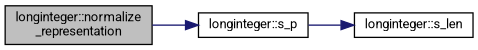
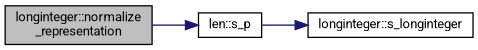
  digraph {
    fontname=Roboto
    rankdir=LR
    node [color=black fillcolor=white fontname=Roboto fontsize=10 shape=record style=filled]
    edge [color=midnightblue fontname=Roboto fontsize=10 labelfontname=Helvetica labelfontsize=10 style=solid]
    n1 [fillcolor=grey75 fontcolor=black height=0.2 label="longinteger::normalize\l_representation" width=0.4]
-   n2 [height=0.2 label="longinteger::s_p" width=0.4]
-   n3 [height=0.2 label="longinteger::s_len" width=0.4]
+   n2 [height=0.2 label="len::s_p" width=0.4]
+   n3 [height=0.2 label="longinteger::s_longinteger" width=0.4]
    n1 -> n2
    n2 -> n3
  }
